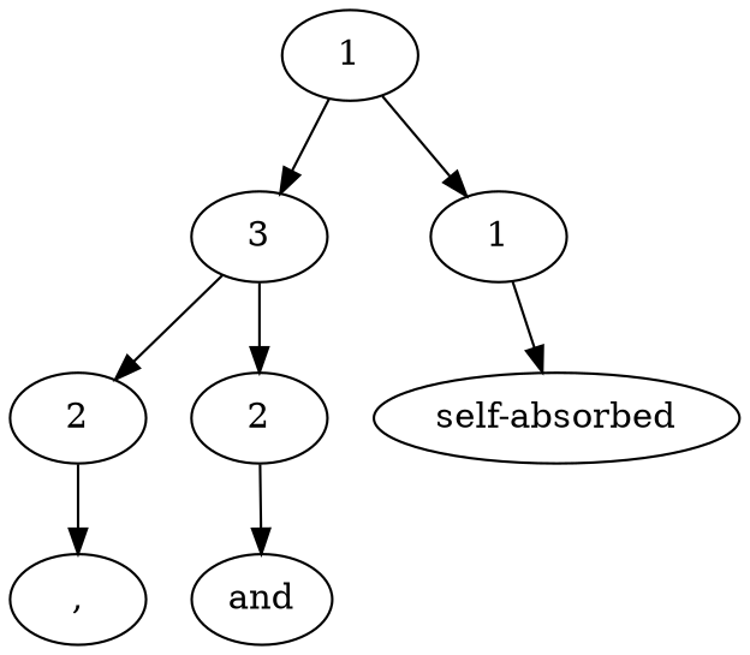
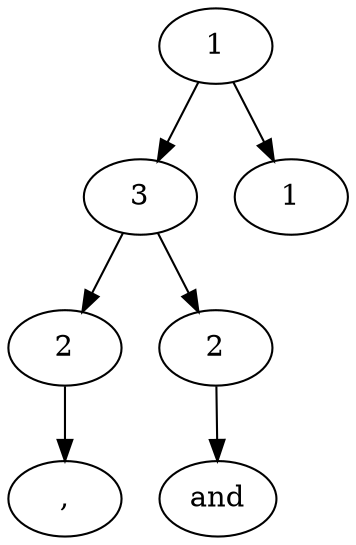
  digraph {
    n1 [label=1]
    n2 [label=3]
    n3 [label=1]
    n4 [label=2]
    n5 [label=2]
-   n6 [label="self-absorbed"]
    n7 [label=","]
    n8 [label=and]
    n1 -> n2
    n1 -> n3
    n2 -> n4
    n2 -> n5
-   n3 -> n6
    n4 -> n7
    n5 -> n8
  }
